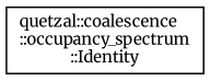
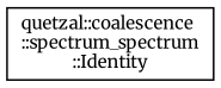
  digraph {
    rankdir=TB
    fontname=Merriweather
-   n1 [color=black fillcolor=white fontname=Merriweather fontsize=10 height=0.2 label="quetzal::coalescence\l::occupancy_spectrum\l::Identity" shape=record style=filled width=0.4]
+   n1 [color=black fillcolor=white fontname=Merriweather fontsize=10 height=0.2 label="quetzal::coalescence\l::spectrum_spectrum\l::Identity" shape=record style=filled width=0.4]
  }
